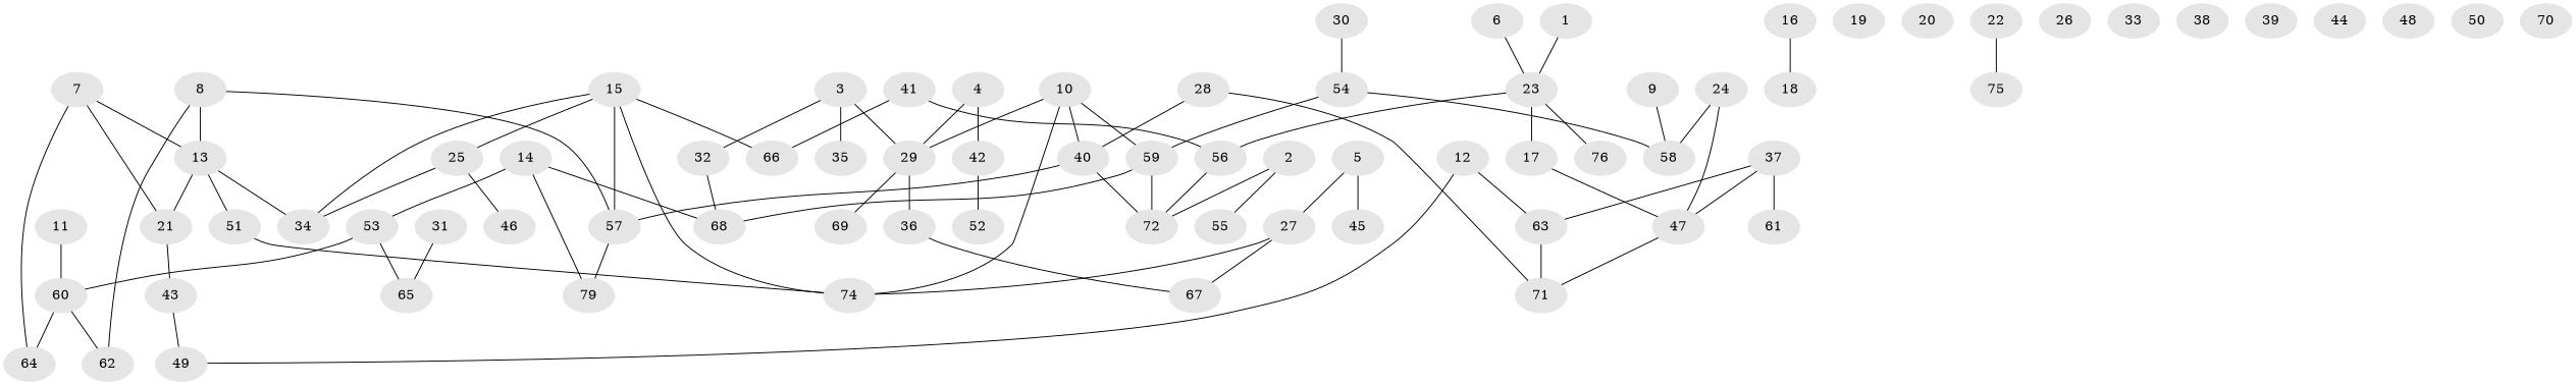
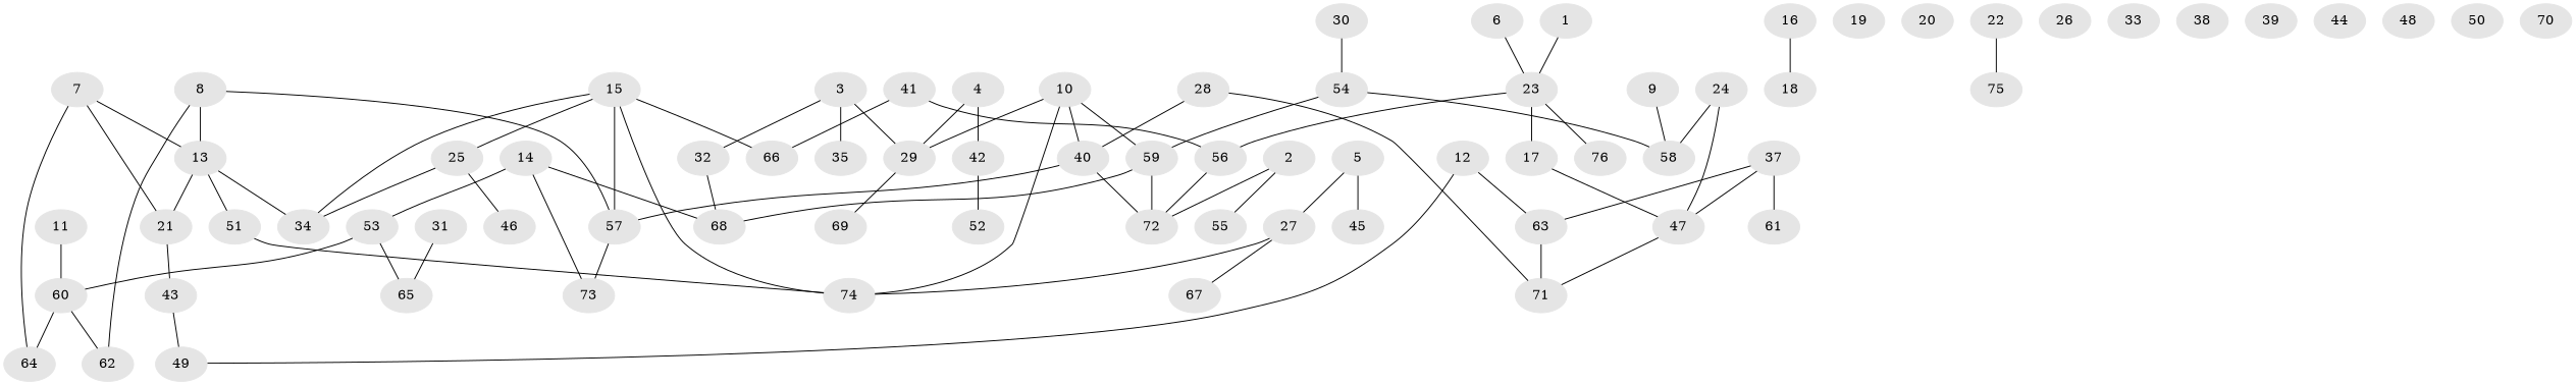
  graph {
    node [color=gray90 style=filled]
    1
    23
    17
    56
    76
    2
    55
    72
    3
    29
    32
    35
-   36
    69
    68
    4
    42
    52
    5
    27
    45
    74
    67
    6
    7
    13
    21
    64
    34
    51
    43
    8
    57
    62
-   73 [label=79]
+   73
    9
    58
    10
    40
    59
    11
    60
    12
    49
    63
    71
    14
    53
    65
    15
    25
    66
    46
    16
    18
    47
    19
    20
    22
    75
    54
    24
    26
    28
    30
    31
    33
    37
    61
    38
    39
    41
    44
    48
    50
    70
    1 -- 23
    23 -- 17
    23 -- 56
    23 -- 76
    17 -- 47
    56 -- 72
    2 -- 55
    2 -- 72
    3 -- 29
    3 -- 32
    3 -- 35
-   29 -- 36
    29 -- 69
    32 -- 68
-   36 -- 67
    4 -- 29
    4 -- 42
    42 -- 52
    5 -- 27
    5 -- 45
    27 -- 74
    27 -- 67
    6 -- 23
    7 -- 13
    7 -- 21
    7 -- 64
    13 -- 21
    13 -- 34
    13 -- 51
    21 -- 43
    51 -- 74
    43 -- 49
    8 -- 13
    8 -- 57
    8 -- 62
    57 -- 73
    9 -- 58
    10 -- 29
    10 -- 74
    10 -- 40
    10 -- 59
    40 -- 72
    40 -- 57
    59 -- 72
    59 -- 68
    11 -- 60
    60 -- 64
    60 -- 62
    12 -- 49
    12 -- 63
    63 -- 71
    14 -- 68
    14 -- 73
    14 -- 53
    53 -- 60
    53 -- 65
    15 -- 74
    15 -- 34
    15 -- 57
    15 -- 25
    15 -- 66
    25 -- 34
    25 -- 46
    16 -- 18
    47 -- 71
    22 -- 75
    54 -- 58
    54 -- 59
    24 -- 58
    24 -- 47
    28 -- 40
    28 -- 71
    30 -- 54
    31 -- 65
    37 -- 63
    37 -- 47
    37 -- 61
    41 -- 56
    41 -- 66
  }
